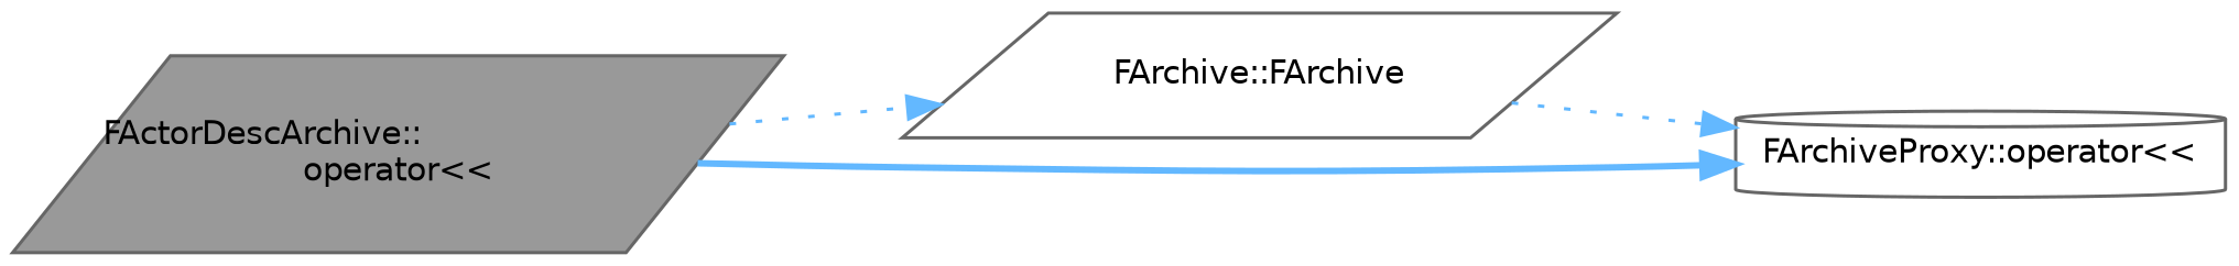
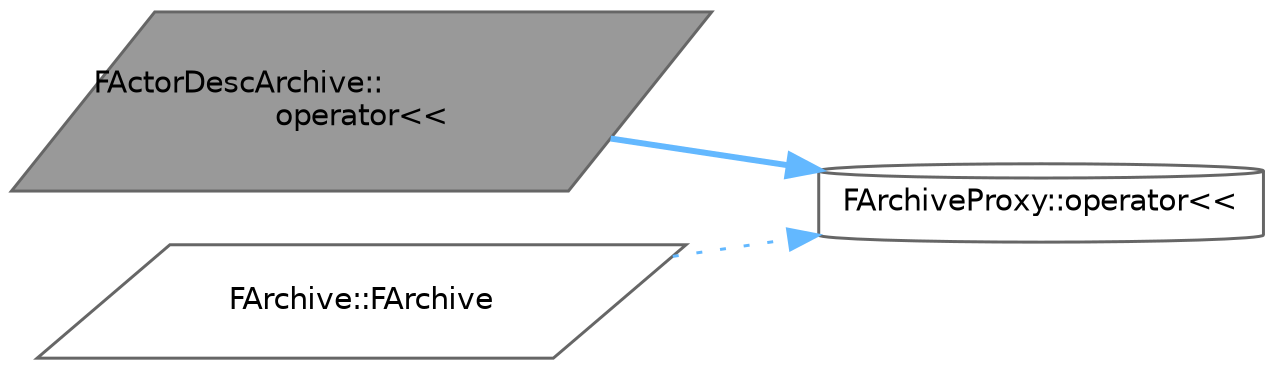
  digraph {
    rankdir=LR
    node [color=grey40 fillcolor=white fontname=Helvetica fontsize=10 shape=parallelogram style=filled]
    edge [color=steelblue1 fontname=Helvetica fontsize=10 labelfontname=Helvetica labelfontsize=10 style=dotted]
    n1 [color=gray40 fillcolor=grey60 fontcolor=black height=0.2 label="FActorDescArchive::\loperator\<\<" width=0.4]
    n2 [height=0.2 label="FArchive::FArchive" width=0.4]
    n3 [height=0.2 label="FArchiveProxy::operator\<\<" shape=cylinder width=0.4]
-   n1 -> n2
    n1 -> n3 [style=bold]
    n2 -> n3
  }
